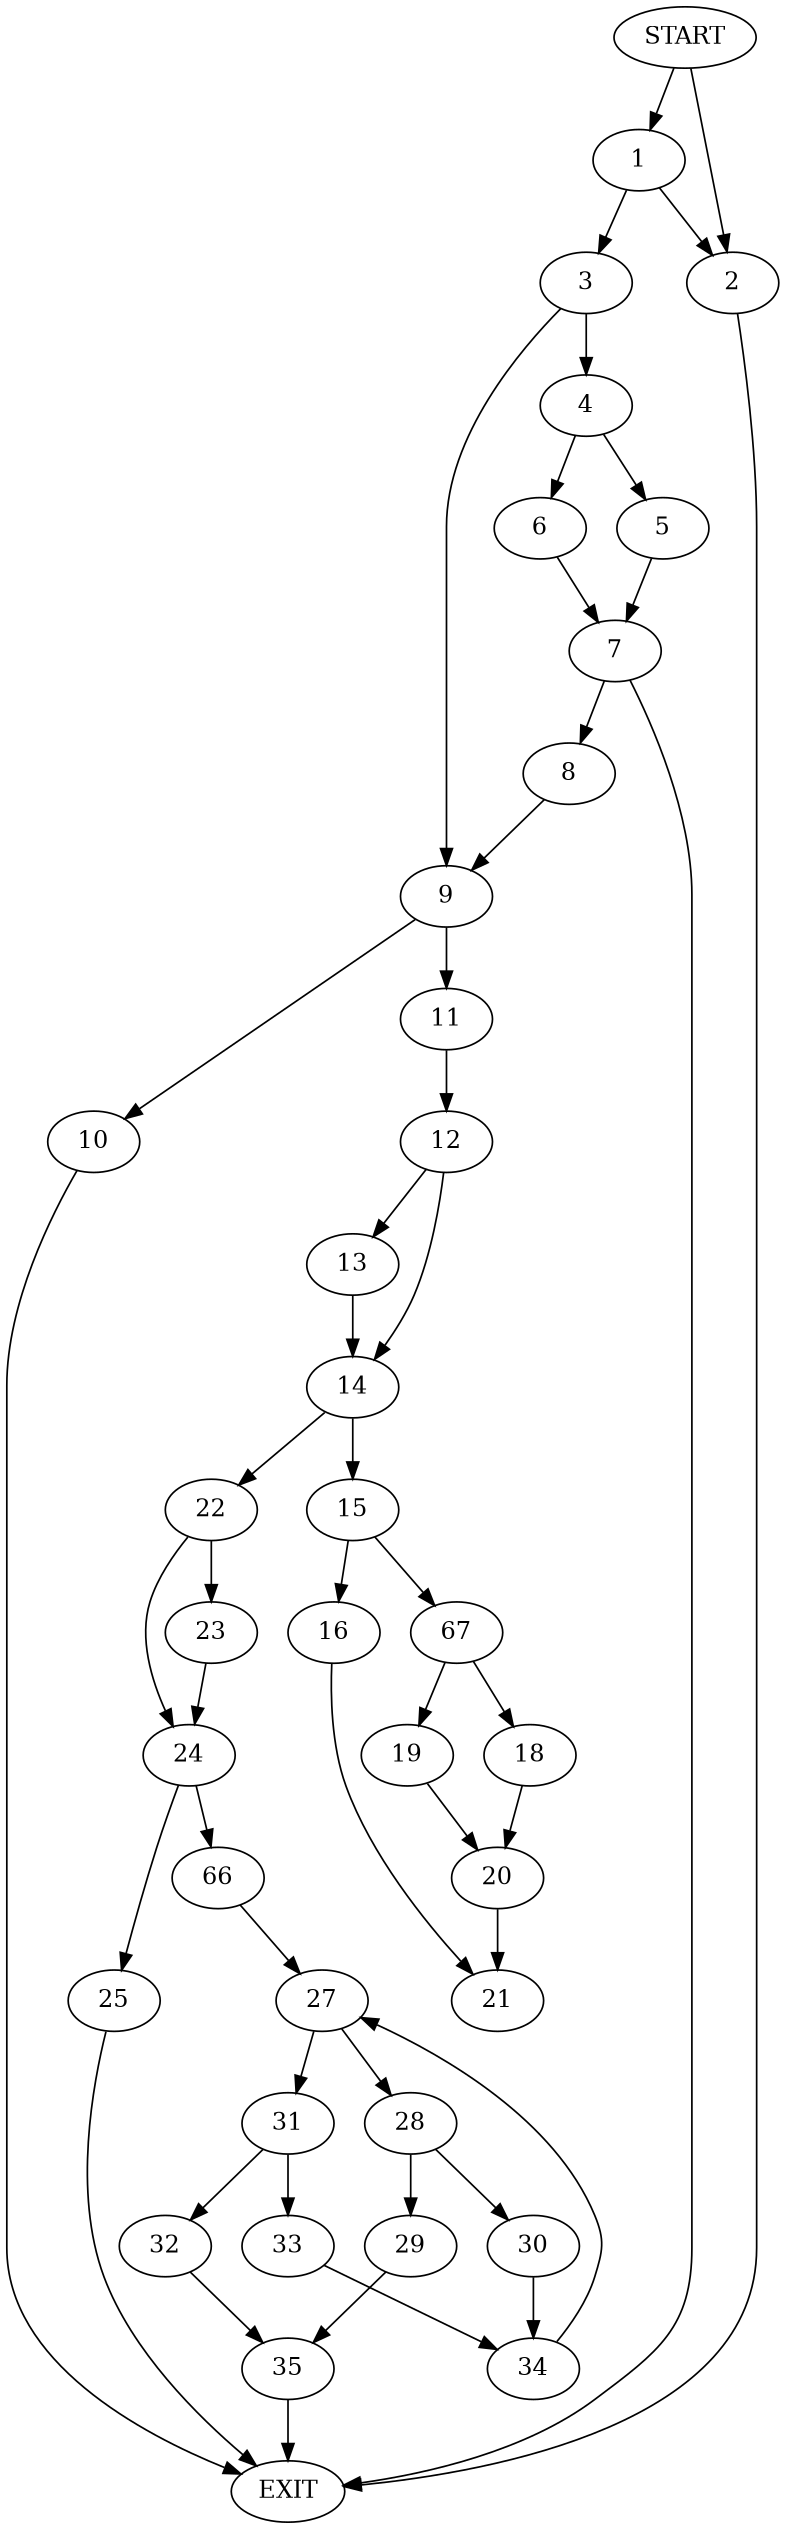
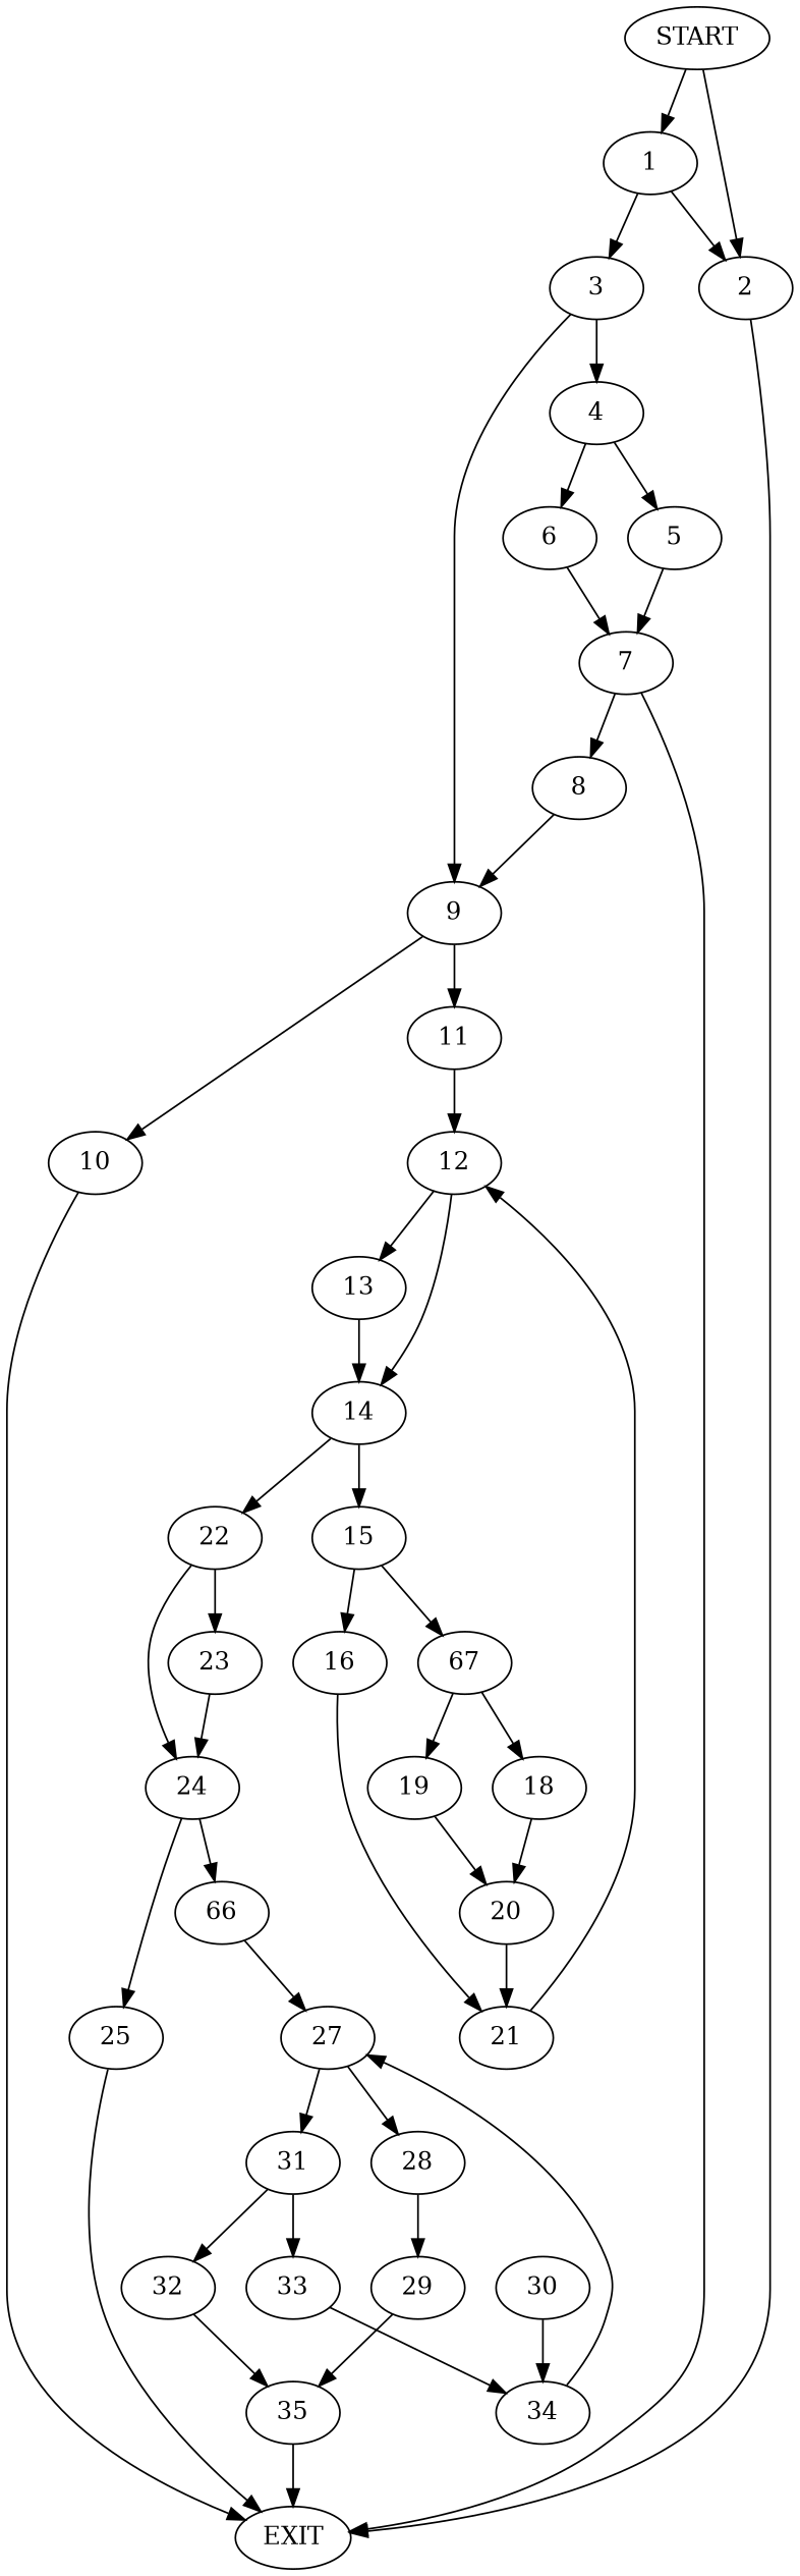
  digraph {
    n1 [label=START]
    1
    2
    3
    n5 [label=EXIT]
    4
    9
    5
    6
    10
    11
    7
    8
    12
    13
    14
    15
    22
    16
    n20 [label=67]
    23
    24
    21
    18
    19
    20
    25
    n28 [label=66]
    27
    28
    31
    29
    30
    32
    33
    35
    34
    n1 -> 1
    n1 -> 2
    1 -> 2
    1 -> 3
    2 -> n5
    3 -> 4
    3 -> 9
    4 -> 5
    4 -> 6
    9 -> 10
    9 -> 11
    5 -> 7
    6 -> 7
    10 -> n5
    11 -> 12
    7 -> n5
    7 -> 8
    8 -> 9
    12 -> 13
    12 -> 14
    13 -> 14
    14 -> 15
    14 -> 22
    15 -> 16
    15 -> n20
    22 -> 23
    22 -> 24
    16 -> 21
    n20 -> 18
    n20 -> 19
    23 -> 24
    24 -> 25
    24 -> n28
+   21 -> 12
    18 -> 20
    19 -> 20
    20 -> 21
    25 -> n5
    n28 -> 27
    27 -> 28
    27 -> 31
    28 -> 29
-   28 -> 30
    31 -> 32
    31 -> 33
    29 -> 35
    30 -> 34
    32 -> 35
    33 -> 34
    35 -> n5
    34 -> 27
  }
